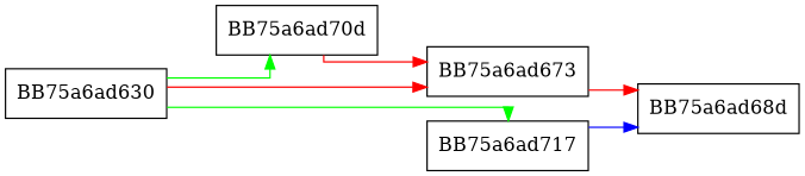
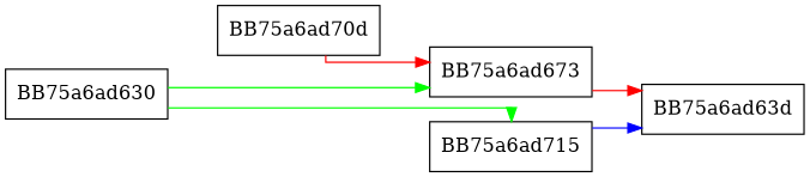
  digraph {
    rankdir=LR
    splines=ortho
    node [shape=box]
    edge [color=red]
    BB75a6ad630
    BB75a6ad70d
    BB75a6ad673
-   BB75a6ad717
-   BB75a6ad68d
-   BB75a6ad630 -> BB75a6ad70d [color=green]
-   BB75a6ad630 -> BB75a6ad673
+   BB75a6ad717 [label=BB75a6ad715]
+   BB75a6ad68d [label=BB75a6ad63d]
+   BB75a6ad630 -> BB75a6ad673 [color=green]
    BB75a6ad630 -> BB75a6ad717 [color=green]
    BB75a6ad70d -> BB75a6ad673
    BB75a6ad673 -> BB75a6ad68d
    BB75a6ad717 -> BB75a6ad68d [color=blue]
  }
